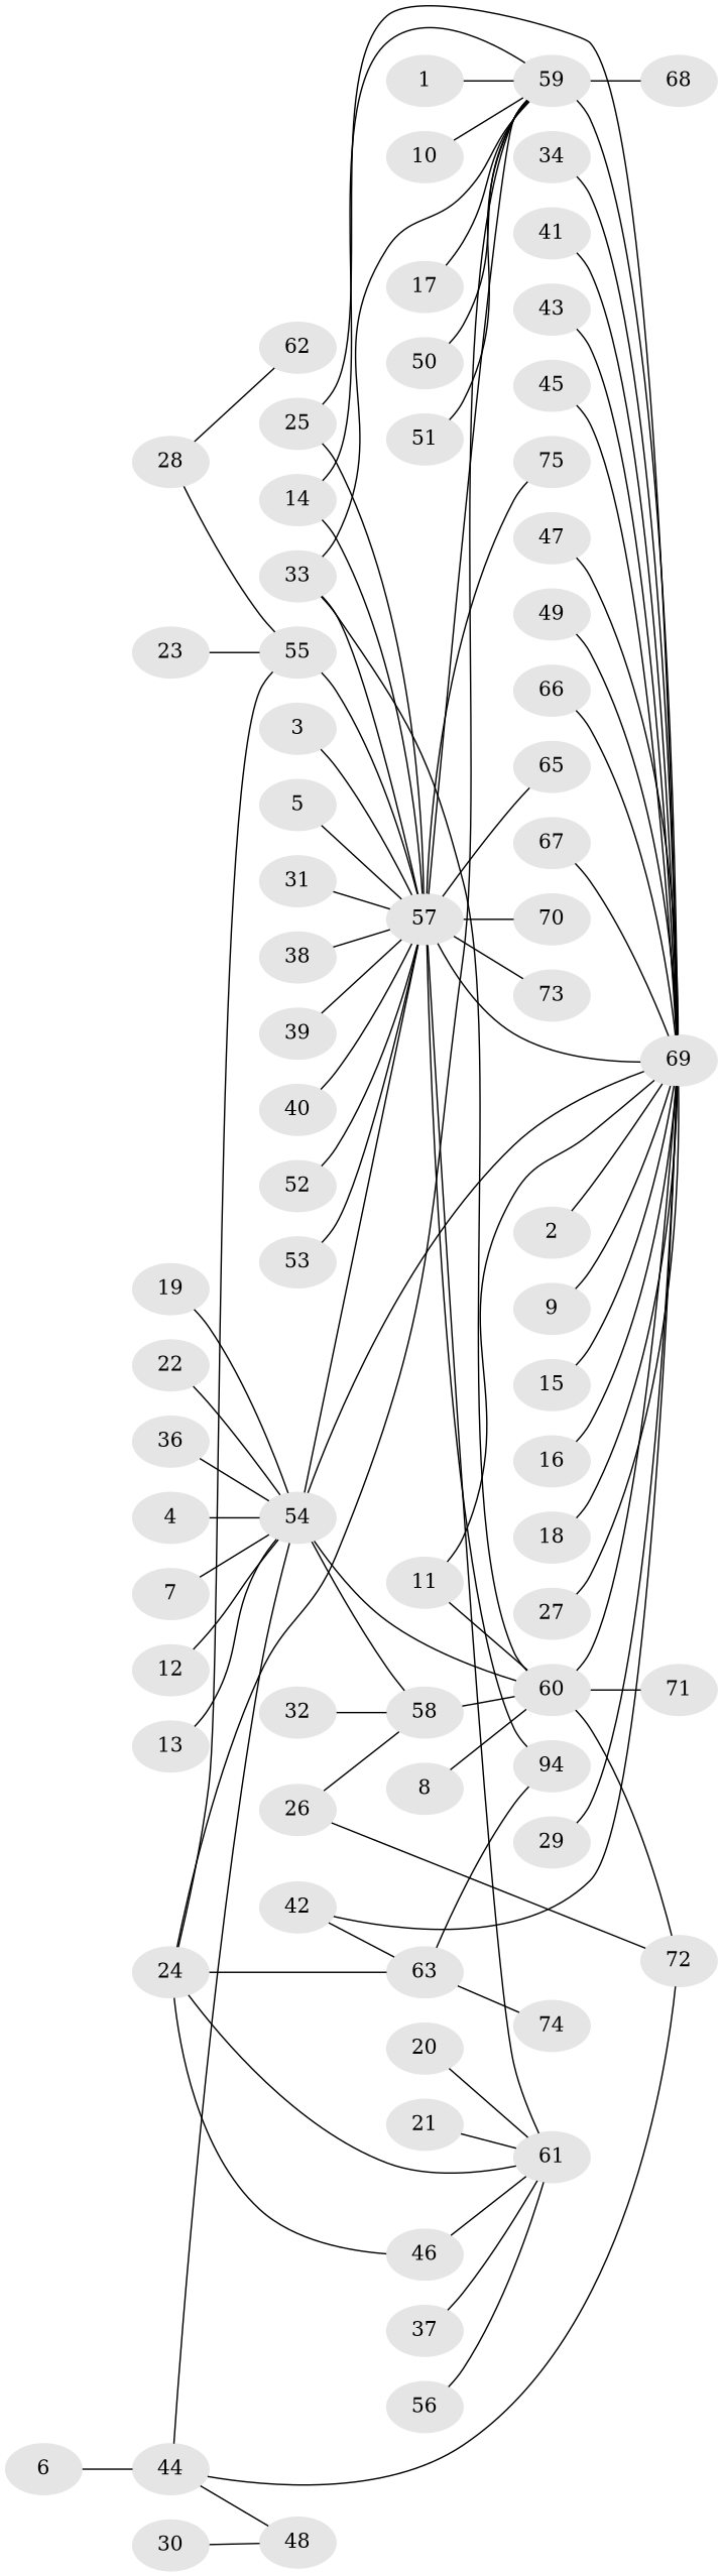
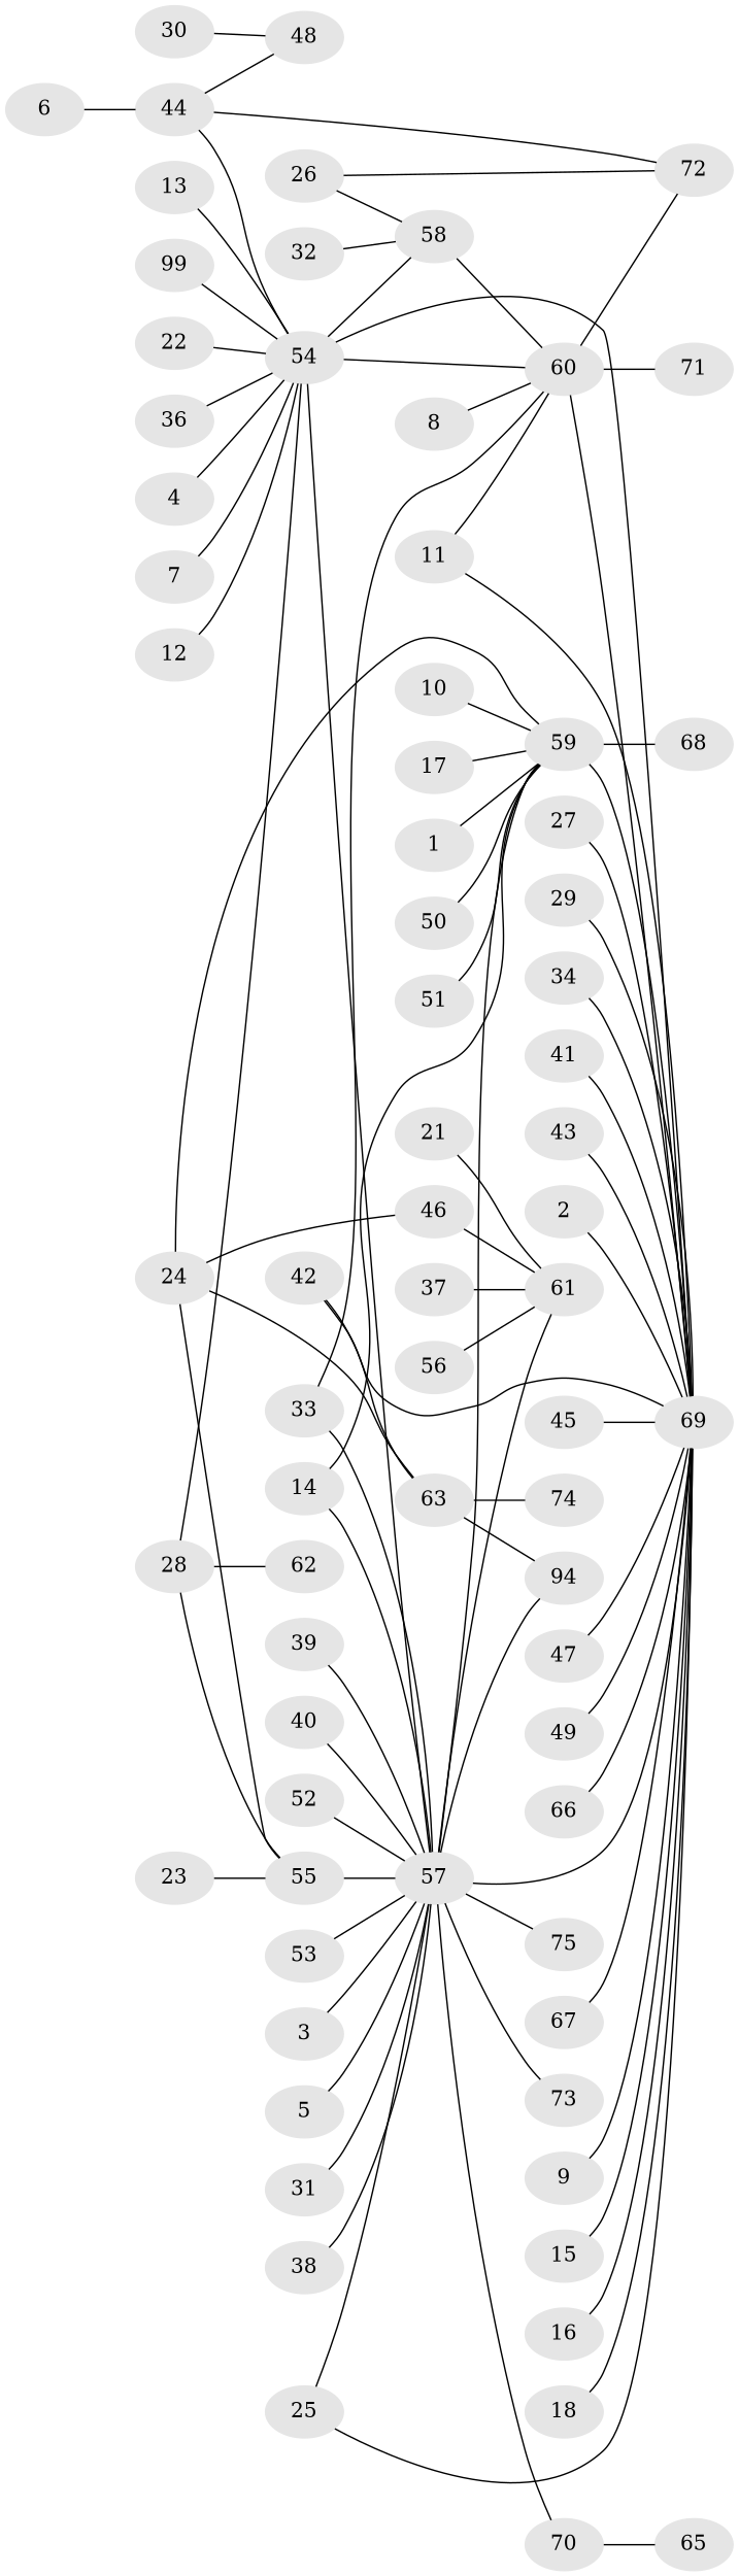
  graph {
    rankdir=LR
    node [color=gray90 style=filled]
    edge [weight=1.0]
    1
    59
    69
    68
    2
    3
    57
    61
    n9 [label=94]
    65
    70
    73
    75
    4
    54
    60
    58
    5
    6
    44
    48
    72
    7
    8
    71
    9
    10
    11
    12
    13
    14
    15
    16
    17
    18
-   19
-   20
+   19 [label=99]
    21
    22
    23
    55
    24
    46
    63
    74
    25
    26
    27
    28
    62
    29
    30
    31
    32
    33
    34
    36
    37
    38
    39
    40
    41
    42
    43
    45
    47
    49
    50
    51
    52
    53
    56
    66
    67
    1 -- 59
    59 -- 69
    59 -- 68
    2 -- 69
    3 -- 57
    57 -- 59
    57 -- 69
    57 -- 61 [weight=2.0]
    57 -- n9
-   57 -- 65
+   70 -- 65
    57 -- 70
    57 -- 73
    57 -- 75 [weight=2.0]
    4 -- 54
    54 -- 69
    54 -- 57
    54 -- 60 [weight=3.0]
    54 -- 58
    60 -- 69
    60 -- 72
    60 -- 71
    58 -- 60
    5 -- 57
    6 -- 44
    44 -- 54
    44 -- 48
    44 -- 72
    7 -- 54
    8 -- 60
    9 -- 69
    10 -- 59
    11 -- 69
    11 -- 60
    12 -- 54
    13 -- 54
    14 -- 59
    14 -- 57
    15 -- 69
    16 -- 69
    17 -- 59
    18 -- 69
    19 -- 54
-   20 -- 61
    21 -- 61
    22 -- 54
    23 -- 55
    55 -- 57
    24 -- 59
-   24 -- 61
    24 -- 55
    24 -- 46
    24 -- 63
    46 -- 61
    63 -- n9
    63 -- 74
    25 -- 69
    25 -- 57
    26 -- 58
    26 -- 72
    27 -- 69
+   28 -- 54
    28 -- 55
    28 -- 62
    29 -- 69
    30 -- 48
    31 -- 57
    32 -- 58
-   33 -- 59 [weight=2.0]
    33 -- 57
    33 -- 60
    34 -- 69
    36 -- 54
    37 -- 61
    38 -- 57
    39 -- 57
    40 -- 57
    41 -- 69
    42 -- 69
    42 -- 63
    43 -- 69
    45 -- 69
    47 -- 69
    49 -- 69
    50 -- 59
    51 -- 59
    52 -- 57
    53 -- 57
    56 -- 61
    66 -- 69
    67 -- 69 [weight=2.0]
  }
